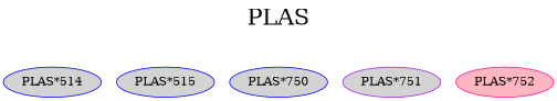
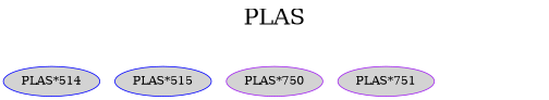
  digraph {
    fontsize=27
    label=PLAS
    labelloc=t
    node [style=filled fillcolor=lightgrey color=blue]
    "PLAS*514"
    "PLAS*515"
-   "PLAS*750"
+   "PLAS*750" [color=purple]
    "PLAS*751" [color=purple]
-   "PLAS*752" [fillcolor=lightpink color=deeppink]
  }
